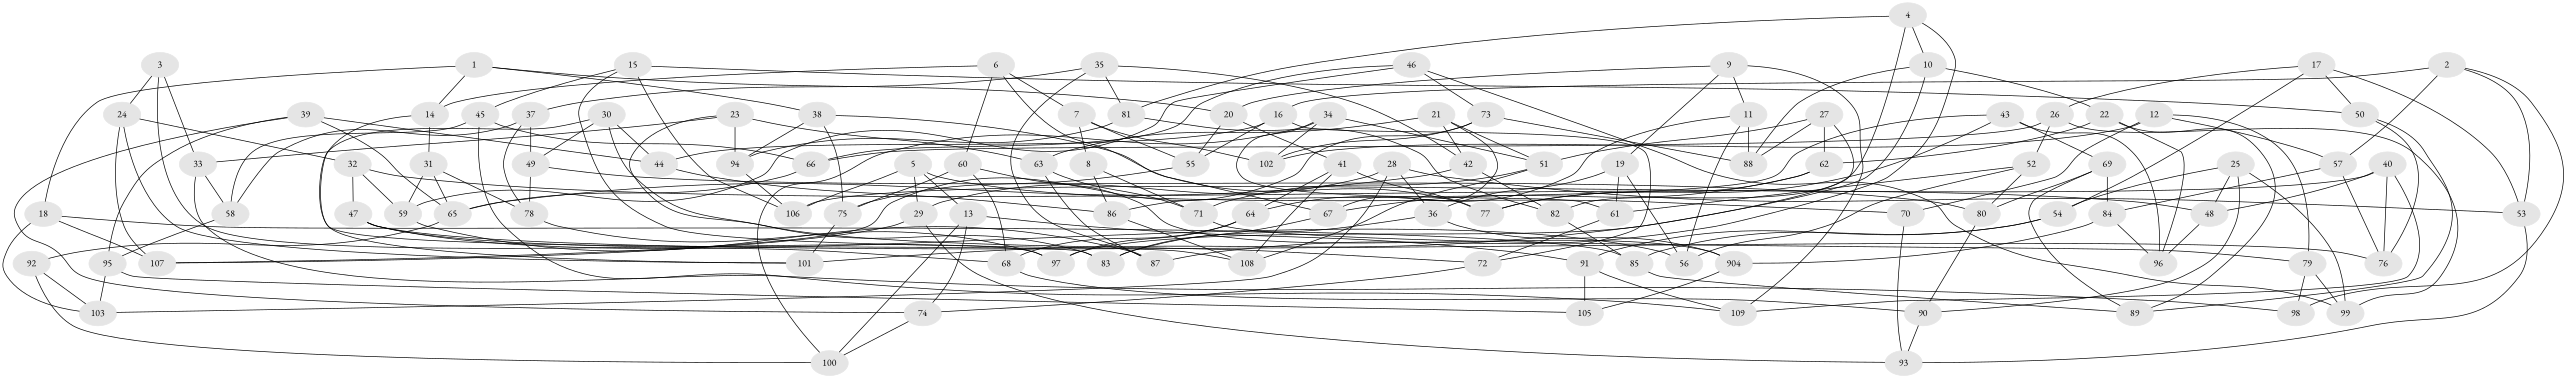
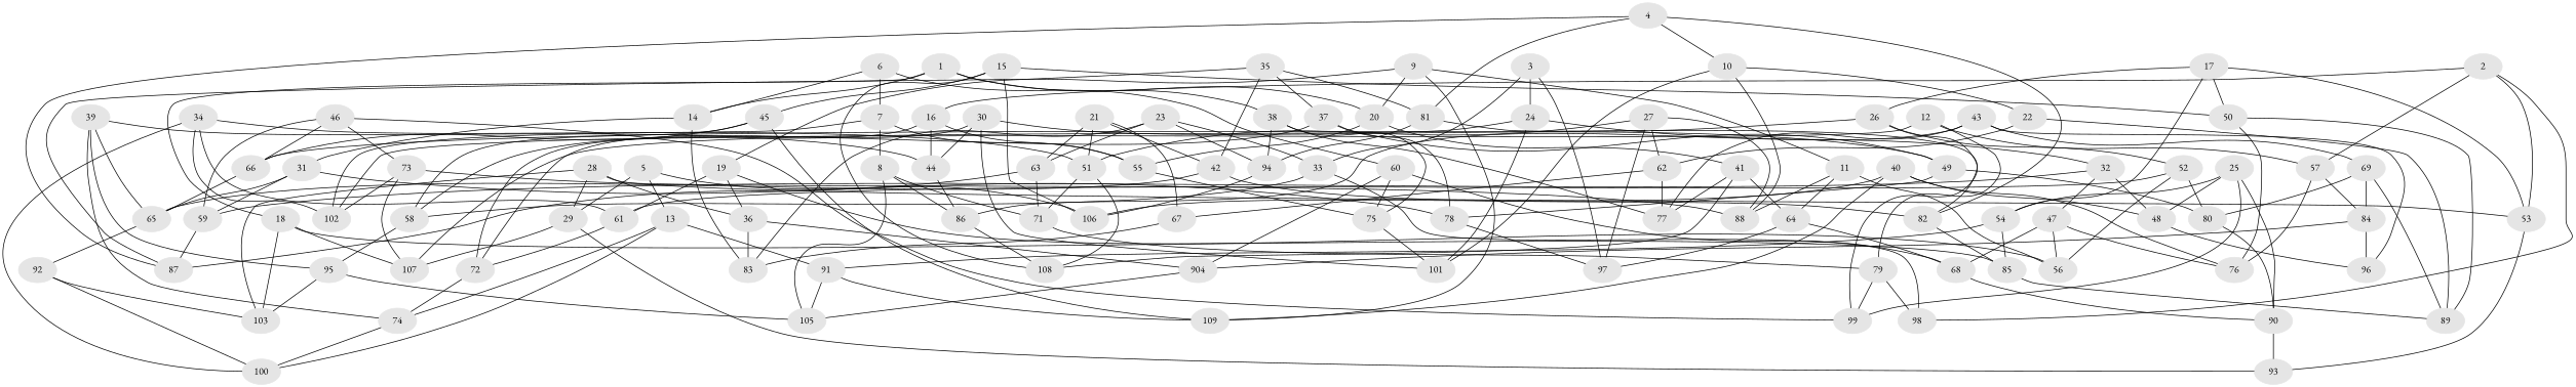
  graph {
    fontname="EB Garamond"
    node [color=gray90 fontname="EB Garamond" style=filled]
    edge [fontname="EB Garamond"]
    1
    14
    18
    20
    38
    31
    83
    85
    103
    107
    55
    41
    94
    75
    77
    2
    16
    53
    57
    98
    44
    72
    93
    76
    84
    3
    24
    33
    97
    101
    32
    58
    4
    10
    81
    82
    87
    22
    88
    5
    13
    29
-   70
    106
    74
    91
    100
    6
    7
    60
    67
    8
    102
    n54 [label=904]
    68
    71
    86
    105
    79
    108
    9
    11
    19
    109
    56
    64
    36
    61
    62
    89
    96
    12
    99
    59
    65
    78
    15
    45
    50
    66
    17
    26
    54
    52
    21
    42
    51
    63
    23
    48
    47
    25
    90
    80
    27
    28
    30
    49
    92
    95
    34
    35
    37
    39
    40
    43
    69
    46
    73
    1 -- 14
    1 -- 18
    1 -- 20
    1 -- 38
    14 -- 31
    14 -- 83
    18 -- 85
    18 -- 103
    18 -- 107
    20 -- 55
    20 -- 41
    38 -- 94
    38 -- 75
    38 -- 77
    31 -- 59
    31 -- 65
    31 -- 78
    85 -- 89
    55 -- 75
    41 -- 77
    41 -- 108
    41 -- 64
    94 -- 106
    75 -- 101
    2 -- 16
    2 -- 53
    2 -- 57
    2 -- 98
    16 -- 55
    16 -- 44
    16 -- 72
    53 -- 93
    57 -- 76
    57 -- 84
    44 -- 86
    72 -- 74
    84 -- n54
    84 -- 96
    3 -- 24
    3 -- 33
    3 -- 97
    24 -- 107
    24 -- 101
    24 -- 32
    33 -- 98
    33 -- 58
    32 -- 59
    32 -- 48
    32 -- 47
    58 -- 95
    4 -- 10
    4 -- 81
    4 -- 82
    4 -- 87
    10 -- 101
    10 -- 22
    10 -- 88
    81 -- 94
    81 -- 82
    82 -- 85
    22 -- 62
    22 -- 89
-   22 -- 96
    5 -- 13
    5 -- 29
-   5 -- 70
    5 -- 106
    13 -- 74
    13 -- 91
    13 -- 100
    29 -- 107
    29 -- 93
-   70 -- 93
    74 -- 100
    91 -- 105
    91 -- 109
    6 -- 14
    6 -- 7
    6 -- 60
-   6 -- 67
    7 -- 55
    7 -- 8
    7 -- 102
    60 -- 75
    60 -- n54
    60 -- 68
    67 -- 83
    8 -- 71
    8 -- 86
+   8 -- 105
    n54 -- 105
    68 -- 90
    71 -- 79
    86 -- 108
    79 -- 98
    79 -- 99
    9 -- 20
    9 -- 11
    9 -- 19
    9 -- 109
    11 -- 88
    11 -- 56
    11 -- 64
    19 -- 56
    19 -- 36
    19 -- 61
    64 -- 97
    64 -- 68
    36 -- 83
    36 -- n54
    61 -- 72
    62 -- 77
    62 -- 67
    12 -- 57
-   12 -- 70
    12 -- 102
    12 -- 79
    59 -- 87
    65 -- 92
    78 -- 97
    15 -- 106
    15 -- 108
    15 -- 45
    15 -- 50
    45 -- 58
    45 -- 109
    45 -- 66
    50 -- 76
    50 -- 89
    66 -- 65
    17 -- 53
    17 -- 50
    17 -- 26
    17 -- 54
    26 -- 99
    26 -- 66
    26 -- 52
    54 -- 85
    54 -- 91
    52 -- 56
    52 -- 61
    52 -- 80
    21 -- 67
    21 -- 42
    21 -- 51
    21 -- 63
    42 -- 82
    42 -- 65
    51 -- 71
    51 -- 108
    63 -- 87
    63 -- 71
    23 -- 83
    23 -- 94
    23 -- 33
    23 -- 63
    48 -- 96
    47 -- 76
    47 -- 68
    47 -- 56
    25 -- 99
    25 -- 54
    25 -- 48
    25 -- 90
    90 -- 93
    80 -- 90
    27 -- 97
    27 -- 88
    27 -- 62
    27 -- 51
    28 -- 103
    28 -- 53
    28 -- 29
    28 -- 36
    30 -- 44
    30 -- 72
    30 -- 101
    30 -- 49
    49 -- 78
    49 -- 80
    92 -- 103
    92 -- 100
    95 -- 103
    95 -- 105
    34 -- 100
    34 -- 102
    34 -- 61
    34 -- 51
    35 -- 81
    35 -- 87
    35 -- 42
    35 -- 37
    37 -- 58
    37 -- 78
    37 -- 49
    39 -- 44
    39 -- 74
    39 -- 65
    39 -- 95
    40 -- 76
    40 -- 106
    40 -- 109
    40 -- 48
    43 -- 77
    43 -- 86
    43 -- 96
    43 -- 69
    69 -- 84
    69 -- 89
    69 -- 80
    46 -- 99
    46 -- 59
    46 -- 66
    46 -- 73
    73 -- 107
    73 -- 88
    73 -- 102
  }
